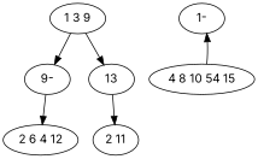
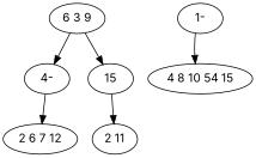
  digraph {
    fontname=Inter
    node [fontname=Inter]
    edge [fontname=Inter]
-   n1 [label="1 3 9"]
-   n2 [label="9-"]
-   n3 [label=13]
-   n4 [label="2 6 4 12"]
+   n1 [label="6 3 9"]
+   n2 [label="4-"]
+   n3 [label=15]
+   n4 [label="2 6 7 12"]
    n5 [label="2 11"]
    n6 [label="1-"]
    n7 [label="4 8 10 54 15"]
    n1 -> n2
    n1 -> n3
    n2 -> n4
    n3 -> n5
-   n7 -> n6
+   n6 -> n7
  }
